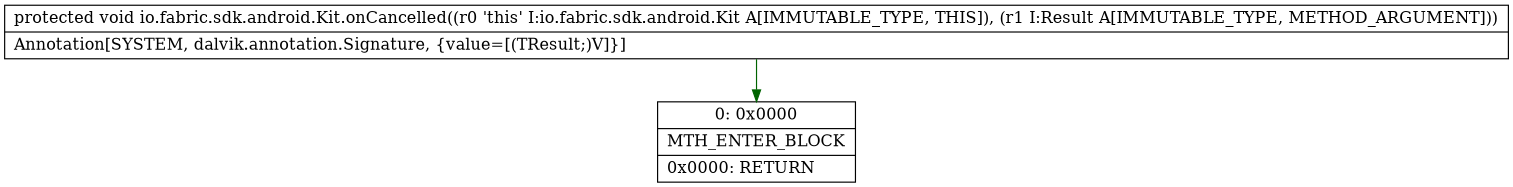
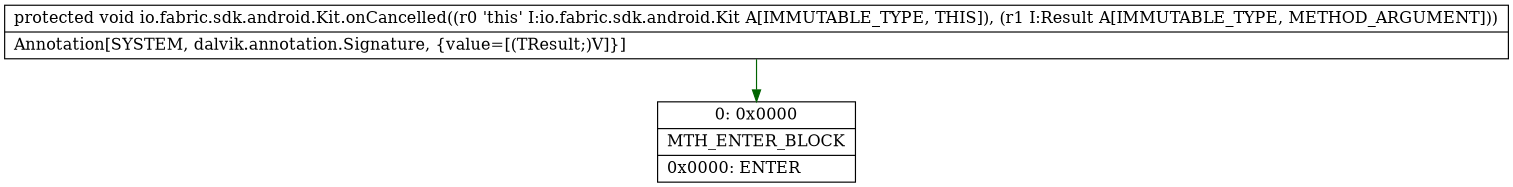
  digraph {
    node [shape=record]
-   n1 [label="{0\:\ 0x0000|MTH_ENTER_BLOCK\l|0x0000: RETURN   \l}"]
+   n1 [label="{0\:\ 0x0000|MTH_ENTER_BLOCK\l|0x0000: ENTER   \l}"]
    n2 [label="{protected void io.fabric.sdk.android.Kit.onCancelled((r0 'this' I:io.fabric.sdk.android.Kit A[IMMUTABLE_TYPE, THIS]), (r1 I:Result A[IMMUTABLE_TYPE, METHOD_ARGUMENT]))  | Annotation[SYSTEM, dalvik.annotation.Signature, \{value=[(TResult;)V]\}]\l}"]
    n2 -> n1 [color=darkgreen style=solid arrowhead=normal]
  }
